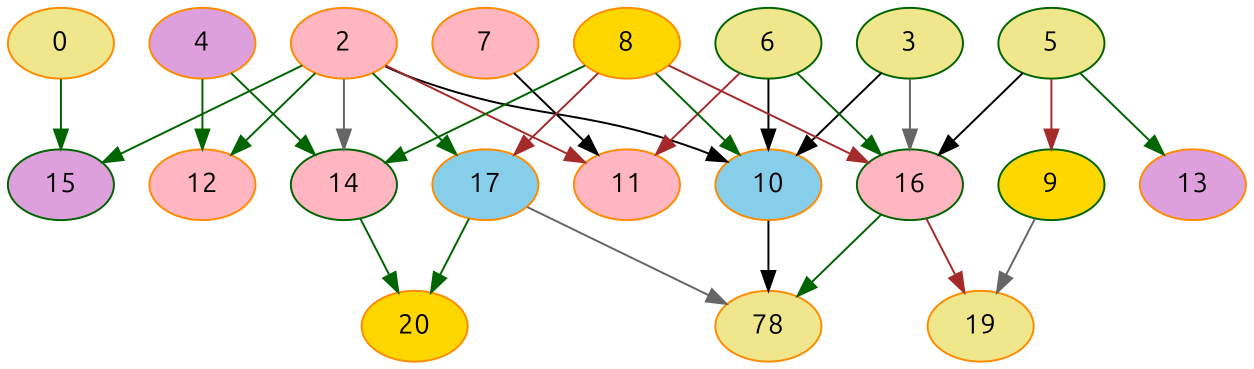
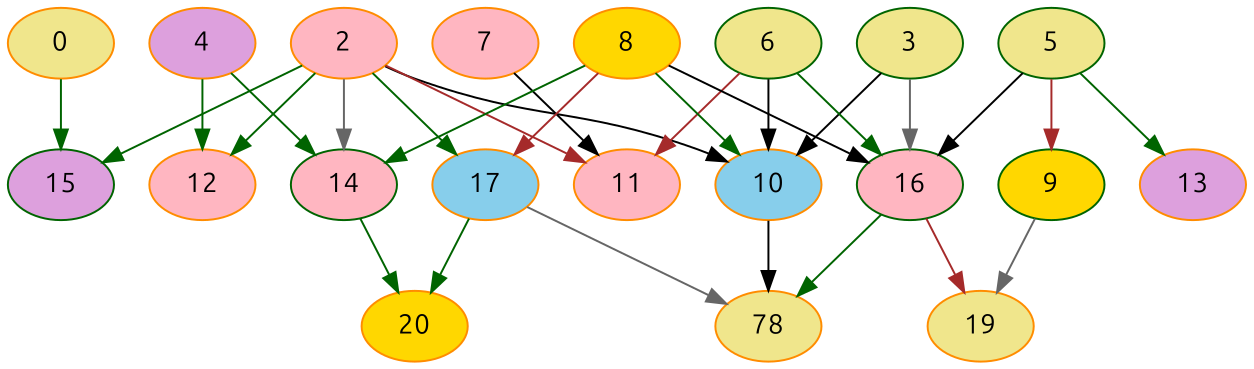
  digraph {
    fontname=Ubuntu
    node [alpha=0.04 color=darkorange fillcolor=khaki fontname=Ubuntu style=filled]
    edge [color=darkgreen fontname=Ubuntu]
    n1 [expect_size=48892928 label=0]
    15 [alpha=0.18 color=darkgreen expect_size=11362304 fillcolor=plum]
    2 [alpha=0.03 expect_size=12527616 fillcolor=lightpink]
    10 [alpha=0.14 expect_size=15953920 fillcolor=skyblue]
    11 [alpha=0.01 expect_size=32417792 fillcolor=lightpink]
    12 [alpha=0.11 expect_size=41275392 fillcolor=lightpink]
    14 [alpha=0.13 color=darkgreen expect_size=8766464 fillcolor=lightpink]
    17 [alpha=0.02 expect_size=35347456 fillcolor=skyblue]
    n9 [alpha=0.19 expect_size=29652992 label=78]
    20 [alpha=0.13 expect_size=39225344 fillcolor=gold]
    3 [color=darkgreen expect_size=47144960]
    16 [alpha=0.18 color=darkgreen expect_size=36050944 fillcolor=lightpink]
    19 [alpha=0.10 expect_size=38666240]
    4 [alpha=0.01 expect_size=16187392 fillcolor=plum]
    5 [alpha=0.10 color=darkgreen expect_size=36648960]
    9 [alpha=0.00 color=darkgreen expect_size=19832832 fillcolor=gold]
    13 [alpha=0.02 expect_size=47357952 fillcolor=plum]
    6 [alpha=0.20 color=darkgreen expect_size=24705024]
    7 [alpha=0.18 expect_size=22491136 fillcolor=lightpink]
    8 [expect_size=12272640 fillcolor=gold]
    n1 -> 15
    2 -> 15
    2 -> 10 [color=black]
    2 -> 11 [color=brown]
    2 -> 12
    2 -> 14 [color=gray40]
    2 -> 17
    10 -> n9 [color=black]
    14 -> 20
    17 -> n9 [color=gray40]
    17 -> 20
    3 -> 10 [color=black]
    3 -> 16 [color=gray40]
    16 -> n9
    16 -> 19 [color=brown]
    4 -> 12
    4 -> 14
    5 -> 16 [color=black]
    5 -> 9 [color=brown]
    5 -> 13
    9 -> 19 [color=gray40]
    6 -> 10 [color=black]
    6 -> 11 [color=brown]
    6 -> 16
    7 -> 11 [color=black]
    8 -> 10
    8 -> 14
    8 -> 17 [color=brown]
-   8 -> 16 [color=brown]
+   8 -> 16 [color=black]
  }
